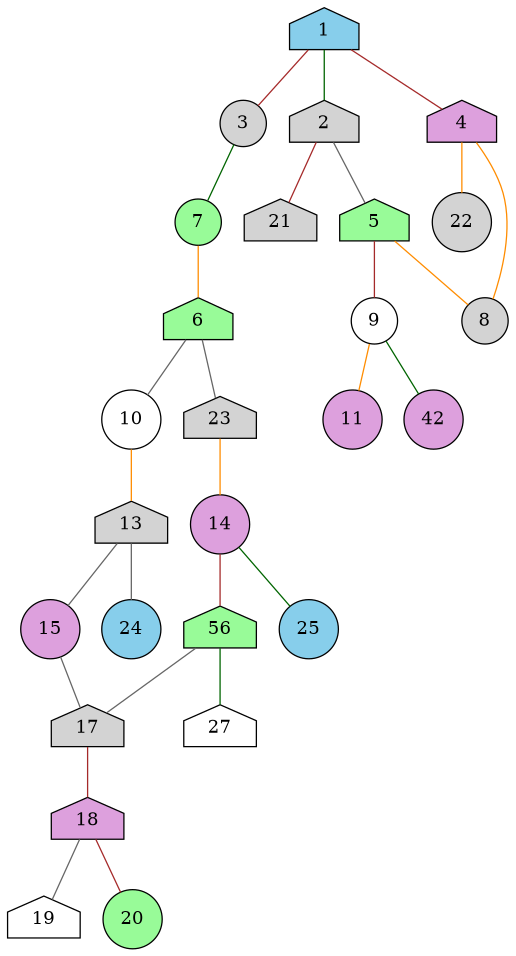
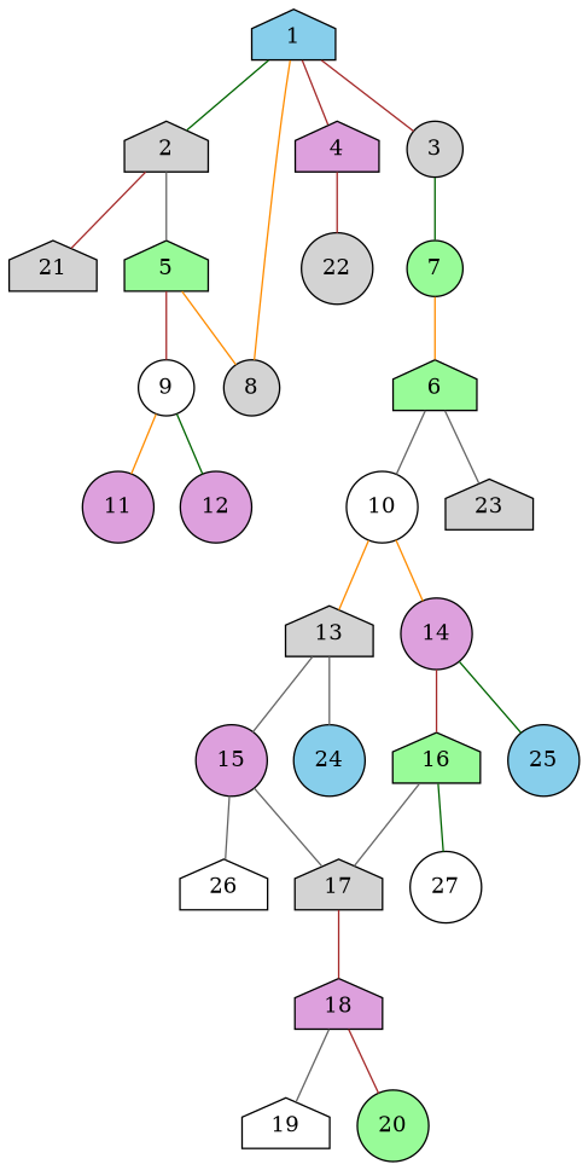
  graph {
    node [chem=C fillcolor=lightgrey shape=house style=filled]
    edge [color=gray40 valence=1]
    1 [fillcolor=skyblue]
    2
    3 [shape=circle]
    4 [fillcolor=plum]
    5 [fillcolor=palegreen]
    21 [chem=H]
    7 [chem=O fillcolor=palegreen shape=circle]
    8 [chem=S shape=circle]
    22 [chem=H shape=circle]
    9 [chem=N fillcolor=white shape=circle]
    6 [chem=N fillcolor=palegreen]
    10 [fillcolor=white shape=circle]
    23 [chem=H]
    11 [chem=O fillcolor=plum shape=circle]
-   12 [chem=O fillcolor=plum shape=circle label=42]
+   12 [chem=O fillcolor=plum shape=circle]
    13
    14 [fillcolor=plum shape=circle]
    15 [fillcolor=plum shape=circle]
    24 [chem=H fillcolor=skyblue shape=circle]
-   16 [fillcolor=palegreen label=56]
+   16 [fillcolor=palegreen]
    25 [chem=H fillcolor=skyblue shape=circle]
    17
-   27 [chem=H fillcolor=white]
+   26 [chem=H fillcolor=white]
+   27 [chem=H fillcolor=white shape=circle]
    18 [chem=N fillcolor=plum]
    19 [chem=O fillcolor=white]
    20 [chem=O fillcolor=palegreen shape=circle]
    1 -- 2 [color=darkgreen]
    1 -- 3 [color=brown]
    1 -- 4 [color=brown valence=2]
    2 -- 5 [valence=2]
    2 -- 21 [color=brown]
    3 -- 7 [color=darkgreen valence=2]
-   4 -- 8 [color=darkorange]
-   4 -- 22 [color=darkorange]
+   1 -- 8 [color=darkorange]
+   4 -- 22 [color=brown]
    5 -- 8 [color=darkorange]
    5 -- 9 [color=brown]
    7 -- 6 [color=darkorange]
    9 -- 11 [color=darkorange valence=2]
    9 -- 12 [color=darkgreen]
    6 -- 10
    6 -- 23
    10 -- 13 [color=darkorange valence=2]
-   23 -- 14 [color=darkorange]
+   10 -- 14 [color=darkorange]
    13 -- 15
    13 -- 24
    14 -- 16 [color=brown valence=2]
    14 -- 25 [color=darkgreen]
    15 -- 17 [valence=2]
+   15 -- 26
    16 -- 17
    16 -- 27 [color=darkgreen]
    17 -- 18 [color=brown]
    18 -- 19 [valence=2]
    18 -- 20 [color=brown]
  }
